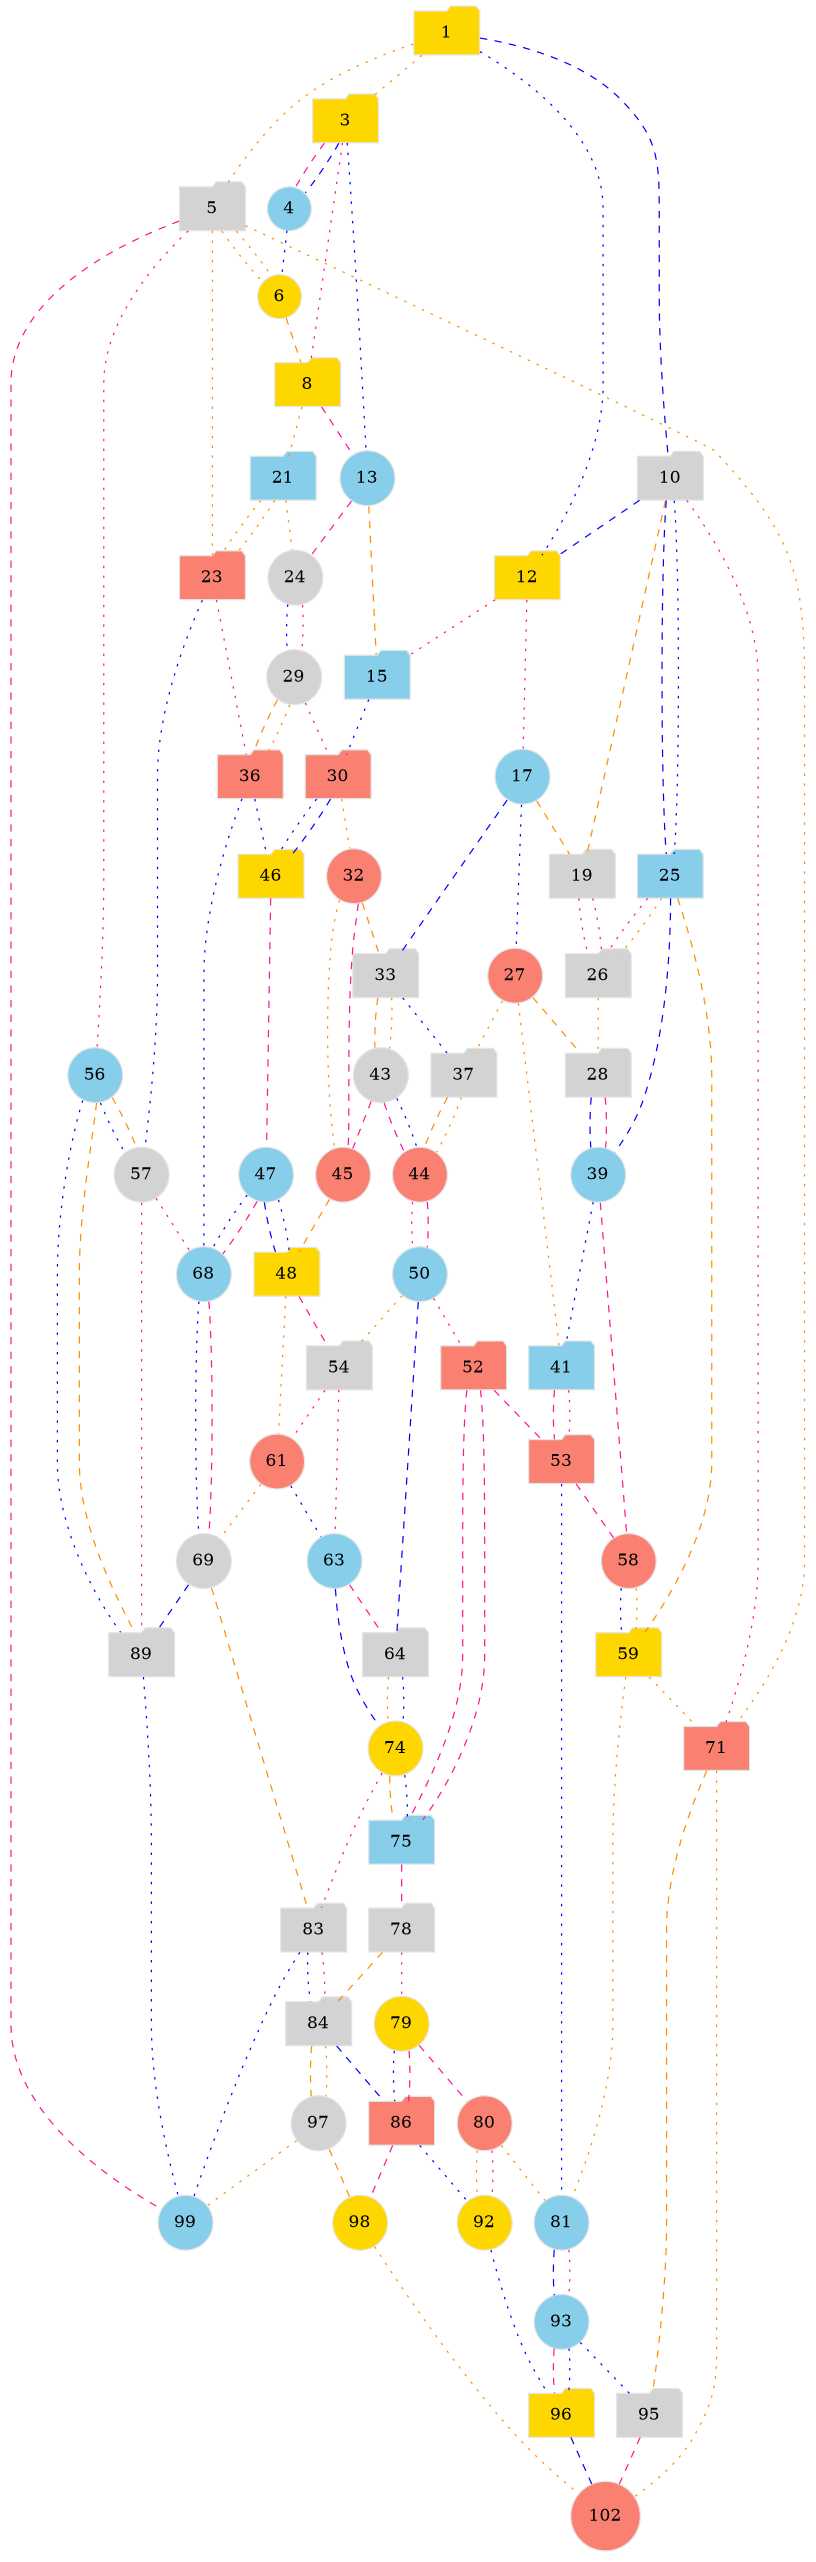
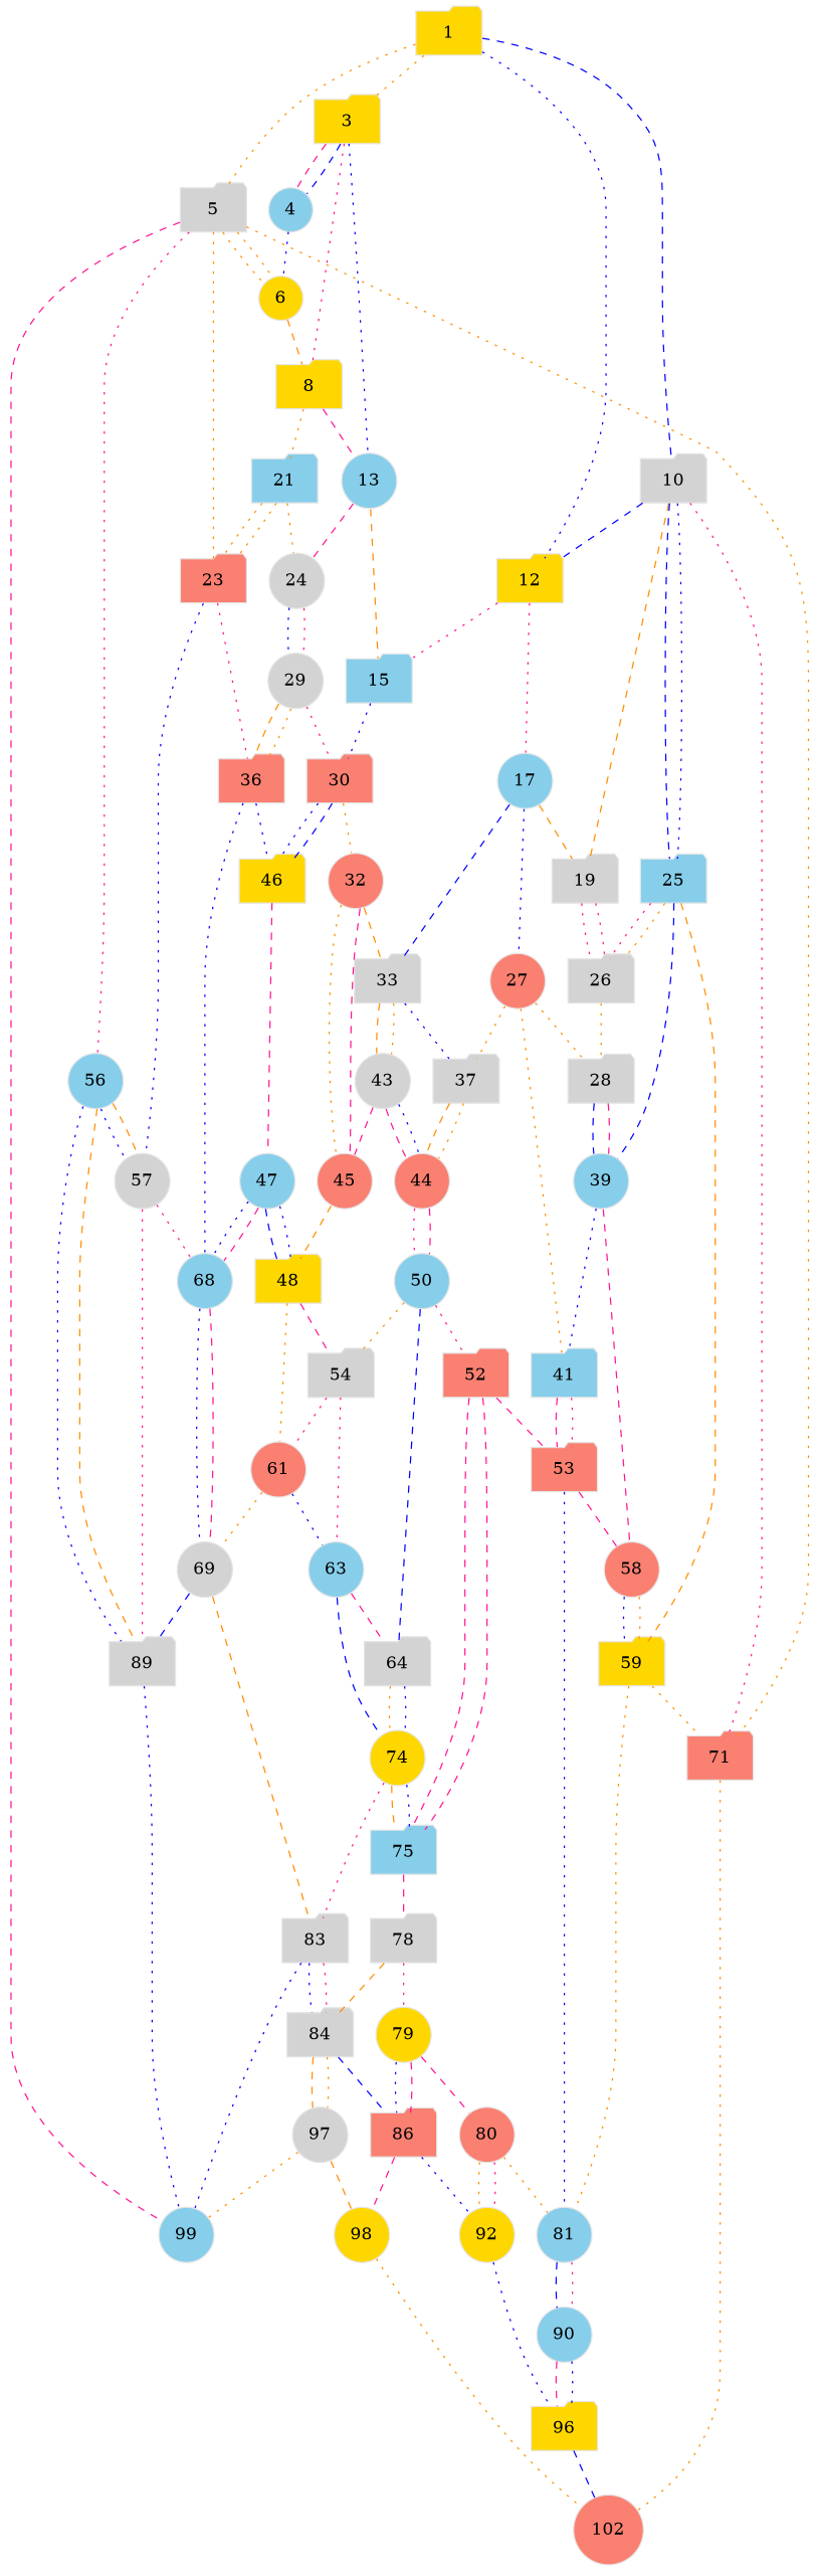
  graph {
    node [color=gray90 fillcolor=lightgrey shape=folder style=filled]
    edge [color=darkorange style=dotted]
    1 [fillcolor=gold super="+2"]
    3 [fillcolor=gold super="+9"]
    5 [super="+55"]
    10 [super="+11"]
    12 [fillcolor=gold super="+16"]
    4 [fillcolor=skyblue shape=circle]
    8 [fillcolor=gold super="+20"]
    13 [fillcolor=skyblue shape=circle super="+14"]
    6 [fillcolor=gold shape=circle super="+7"]
    23 [fillcolor=salmon super="+35"]
    56 [fillcolor=skyblue shape=circle]
    71 [fillcolor=salmon super="+72"]
    99 [fillcolor=skyblue shape=circle super="+105"]
    19
    25 [fillcolor=skyblue super="+40"]
    15 [fillcolor=skyblue]
    17 [fillcolor=skyblue shape=circle super="+18"]
    21 [fillcolor=skyblue super="+22"]
    24 [shape=circle]
    36 [fillcolor=salmon super="+60"]
    57 [shape=circle super="+77"]
    89 [super="+90"]
-   95
    102 [fillcolor=salmon shape=circle super="+103"]
    26
    39 [fillcolor=skyblue shape=circle super="+42"]
    59 [fillcolor=gold super="+70"]
    30 [fillcolor=salmon super="+31"]
    27 [fillcolor=salmon shape=circle super="+38"]
    33 [super="+34"]
    29 [shape=circle]
    32 [fillcolor=salmon shape=circle]
    46 [fillcolor=gold]
    28
    37
    41 [fillcolor=skyblue]
    43 [shape=circle]
    68 [fillcolor=skyblue shape=circle super="+73"]
    58 [fillcolor=salmon shape=circle]
    81 [fillcolor=skyblue shape=circle super="+82"]
    44 [fillcolor=salmon shape=circle]
    53 [fillcolor=salmon super="+65"]
    45 [fillcolor=salmon shape=circle]
    47 [fillcolor=skyblue shape=circle]
    48 [fillcolor=gold super="+49"]
    69 [shape=circle super="+87"]
    50 [fillcolor=skyblue shape=circle super="+51"]
    54 [super="+62"]
    52 [fillcolor=salmon]
    64
    61 [fillcolor=salmon shape=circle super="+66"]
    63 [fillcolor=skyblue shape=circle super="+67"]
    75 [fillcolor=skyblue]
    74 [fillcolor=gold shape=circle super="+76"]
    78
-   93 [fillcolor=skyblue shape=circle super="+94"]
+   93 [fillcolor=skyblue shape=circle super="+94" label=90]
    83 [super="+88"]
    84 [super="+85"]
    79 [fillcolor=gold shape=circle]
    80 [fillcolor=salmon shape=circle]
    86 [fillcolor=salmon super="+91"]
    97 [shape=circle super="+100"]
    92 [fillcolor=gold shape=circle]
    98 [fillcolor=gold shape=circle super="+104"]
    96 [fillcolor=gold super="+101"]
    1 -- 3
    1 -- 5
    1 -- 10 [color=blue style=dashed]
    1 -- 12 [color=blue]
    3 -- 4 [color=deeppink style=dashed]
    3 -- 4 [color=blue style=dashed]
    3 -- 8 [color=deeppink]
    3 -- 13 [color=blue]
    5 -- 6
    5 -- 6
    5 -- 23
    5 -- 56 [color=deeppink]
    5 -- 71
    5 -- 99 [color=deeppink style=dashed]
    10 -- 12 [color=blue style=dashed]
    10 -- 71 [color=deeppink]
    10 -- 19 [style=dashed]
    10 -- 25 [color=blue style=dashed]
    10 -- 25 [color=blue]
    12 -- 15 [color=deeppink]
    12 -- 17 [color=deeppink]
    4 -- 6 [color=blue]
    8 -- 13 [color=deeppink style=dashed]
    8 -- 21
    13 -- 15 [style=dashed]
    13 -- 24 [color=deeppink style=dashed]
    6 -- 8 [style=dashed]
    23 -- 36 [color=deeppink]
    23 -- 57 [color=blue]
    56 -- 57 [color=blue]
    56 -- 57 [style=dashed]
    56 -- 89 [color=blue]
    56 -- 89 [style=dashed]
-   71 -- 95 [style=dashed]
    71 -- 102
    19 -- 26 [color=deeppink]
    19 -- 26 [color=deeppink]
    25 -- 26 [color=deeppink]
    25 -- 26
    25 -- 39 [color=blue style=dashed]
    25 -- 59 [style=dashed]
    15 -- 30 [color=blue]
    17 -- 19 [style=dashed]
    17 -- 27 [color=blue]
    17 -- 33 [color=blue style=dashed]
    21 -- 23
    21 -- 23
    21 -- 24
    24 -- 29 [color=blue]
    24 -- 29 [color=deeppink]
    36 -- 46 [color=blue]
    36 -- 68 [color=blue]
    57 -- 89 [color=deeppink]
    57 -- 68 [color=deeppink]
    89 -- 99 [color=blue]
-   95 -- 102 [color=deeppink style=dashed]
    26 -- 28
    39 -- 41 [color=blue]
    39 -- 58 [color=deeppink style=dashed]
    59 -- 71
    59 -- 81
    30 -- 32
    30 -- 46 [color=blue]
    30 -- 46 [color=blue style=dashed]
-   27 -- 28 [style=dashed]
+   27 -- 28
    27 -- 37
    27 -- 41
    33 -- 37 [color=blue]
    33 -- 43 [style=dashed]
    33 -- 43
    29 -- 36 [style=dashed]
    29 -- 36
    29 -- 30 [color=deeppink]
    32 -- 33 [style=dashed]
    32 -- 45
    32 -- 45 [color=deeppink style=dashed]
    46 -- 47 [color=deeppink style=dashed]
    28 -- 39 [color=blue style=dashed]
    28 -- 39 [color=deeppink style=dashed]
    37 -- 44 [style=dashed]
    37 -- 44
    41 -- 53 [color=deeppink style=dashed]
    41 -- 53 [color=deeppink]
    43 -- 44 [color=deeppink style=dashed]
    43 -- 44 [color=blue]
    43 -- 45 [color=deeppink style=dashed]
    68 -- 69 [color=blue]
    68 -- 69 [color=deeppink style=dashed]
    58 -- 59 [color=blue]
    58 -- 59
    81 -- 93 [color=blue style=dashed]
    81 -- 93 [color=deeppink]
    44 -- 50 [color=deeppink]
    44 -- 50 [color=deeppink style=dashed]
    53 -- 58 [color=deeppink style=dashed]
    53 -- 81 [color=blue]
    45 -- 48 [style=dashed]
    47 -- 68 [color=blue]
    47 -- 68 [color=deeppink style=dashed]
    47 -- 48 [color=blue style=dashed]
    47 -- 48 [color=blue]
    48 -- 54 [color=deeppink style=dashed]
    48 -- 61
    69 -- 89 [color=blue style=dashed]
    69 -- 83 [style=dashed]
    50 -- 54
    50 -- 52 [color=deeppink]
    50 -- 64 [color=blue style=dashed]
    54 -- 61 [color=deeppink]
    54 -- 63 [color=deeppink]
    52 -- 53 [color=deeppink style=dashed]
    52 -- 75 [color=deeppink style=dashed]
    52 -- 75 [color=deeppink style=dashed]
    64 -- 74
    64 -- 74 [color=blue]
    61 -- 69
    61 -- 63 [color=blue]
    63 -- 64 [color=deeppink style=dashed]
    63 -- 74 [color=blue style=dashed]
    75 -- 78 [color=deeppink style=dashed]
    74 -- 75 [style=dashed]
    74 -- 75 [color=blue]
    74 -- 83 [color=deeppink]
    78 -- 84 [style=dashed]
    78 -- 79 [color=deeppink]
-   93 -- 95 [color=blue]
    93 -- 96 [color=deeppink style=dashed weight=2]
    93 -- 96 [color=blue]
    83 -- 99 [color=blue]
    83 -- 84 [color=blue]
    83 -- 84 [color=deeppink]
    84 -- 86 [color=blue style=dashed]
    84 -- 97 [style=dashed]
    84 -- 97
    79 -- 80 [color=deeppink style=dashed]
    79 -- 86 [color=blue]
    79 -- 86 [color=deeppink style=dashed]
    80 -- 81
    80 -- 92
    80 -- 92 [color=deeppink]
    86 -- 92 [color=blue]
    86 -- 98 [color=deeppink style=dashed]
    97 -- 99
    97 -- 98 [style=dashed weight=2]
    92 -- 96 [color=blue]
    98 -- 102
    96 -- 102 [color=blue style=dashed]
  }
